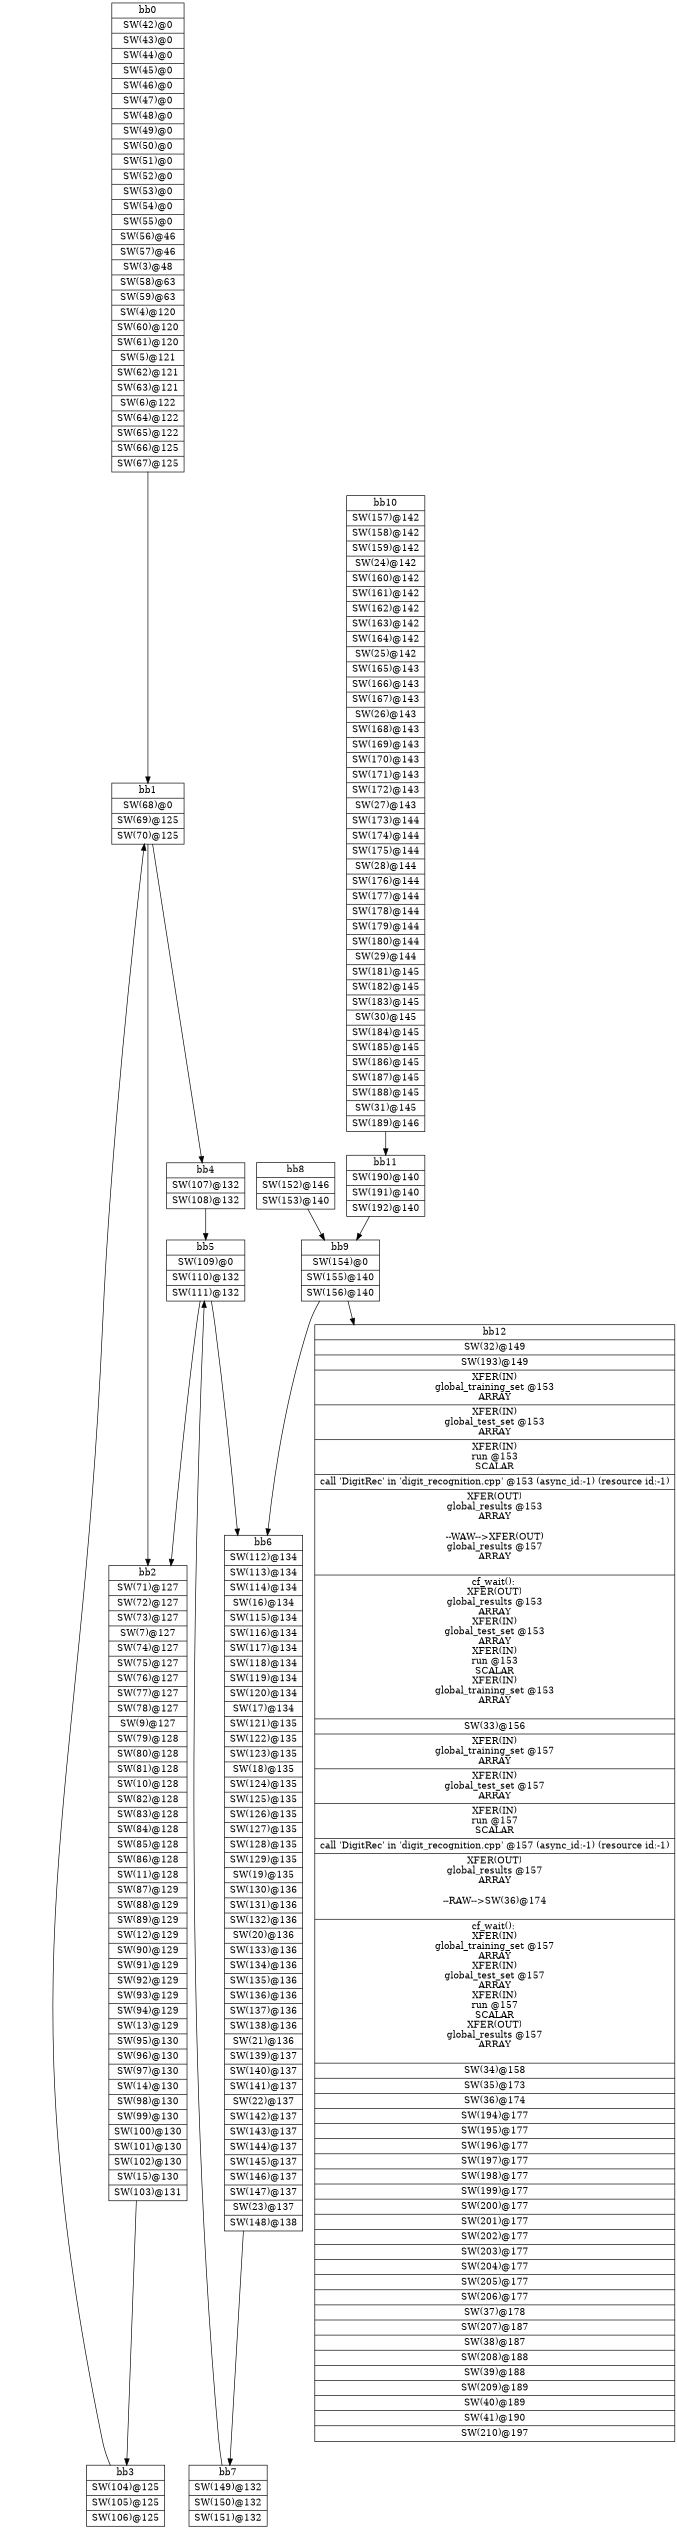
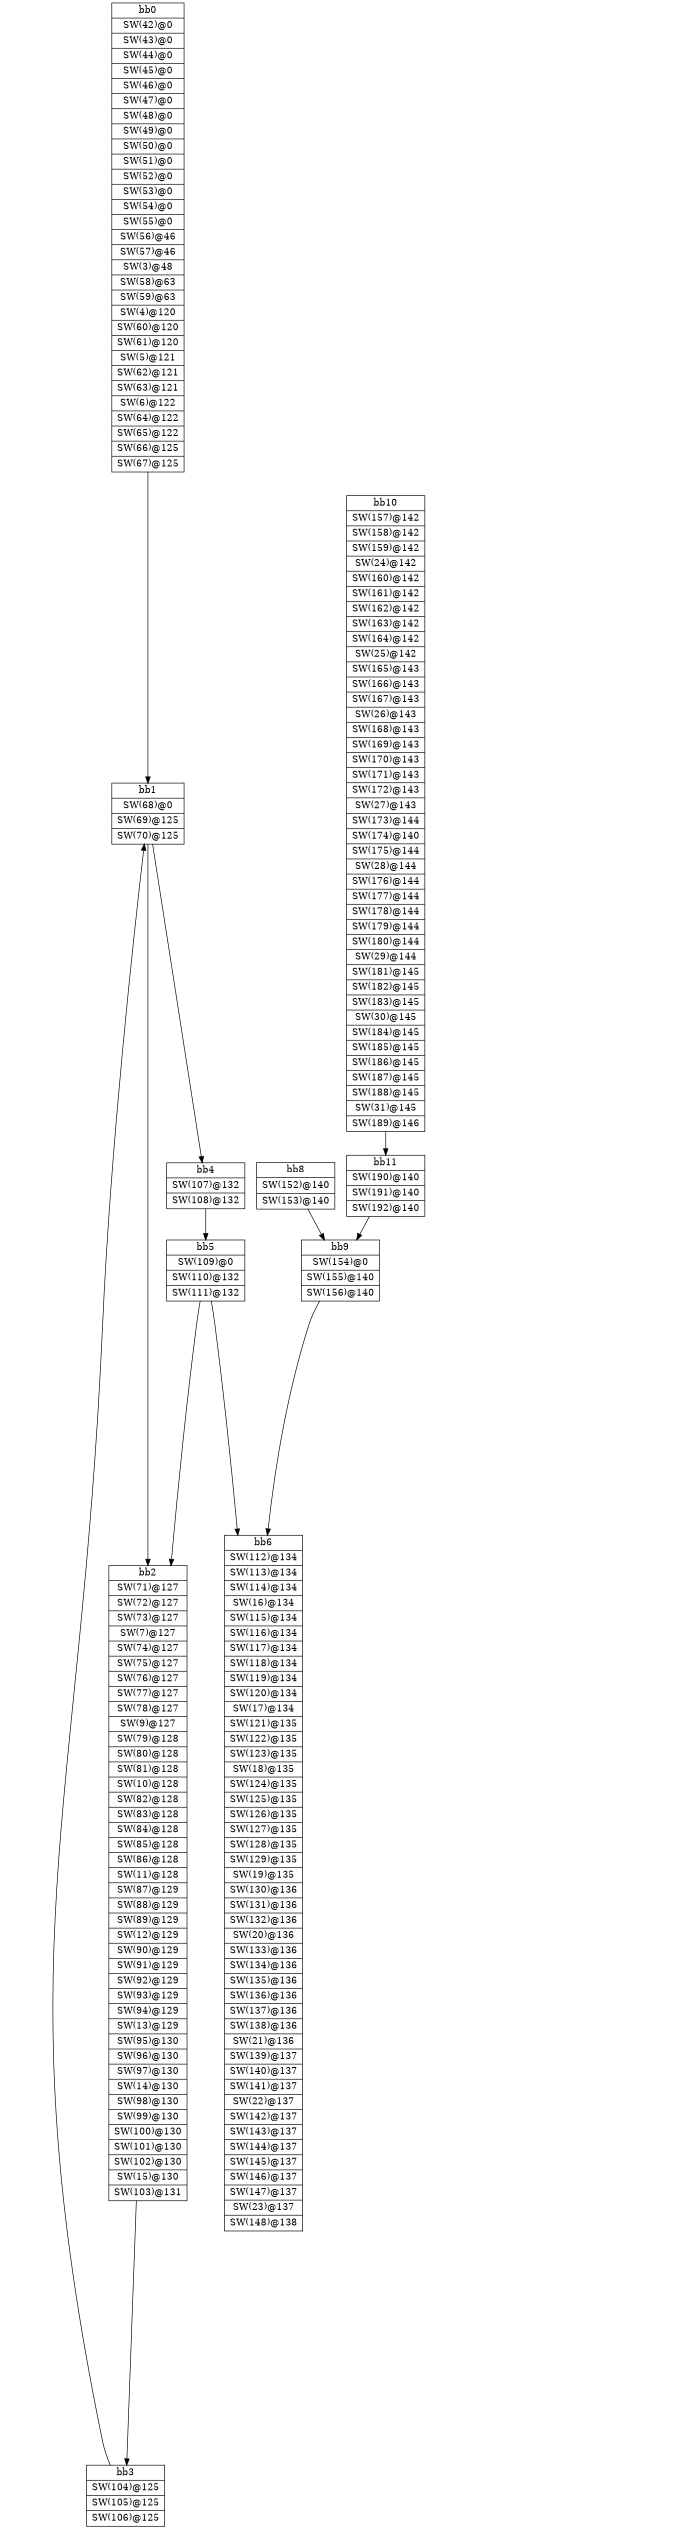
  digraph {
    node [shape=record]
    n1 [label="{bb0|<x0x3ad8720>SW(42)@0\n|<x0x3ad8b10>SW(43)@0\n|<x0x3ad8bd0>SW(44)@0\n|<x0x3ad9310>SW(45)@0\n|<x0x3ad94b0>SW(46)@0\n|<x0x3ad9650>SW(47)@0\n|<x0x3ad9780>SW(48)@0\n|<x0x3ad9900>SW(49)@0\n|<x0x3ad9aa0>SW(50)@0\n|<x0x3ad9bd0>SW(51)@0\n|<x0x3ad9d50>SW(52)@0\n|<x0x3ad9ef0>SW(53)@0\n|<x0x3ada020>SW(54)@0\n|<x0x3ada130>SW(55)@0\n|<x0x3ada260>SW(56)@46\n|<x0x3ada4d0>SW(57)@46\n|<x0x302d610>SW(3)@48\n|<x0x3ada660>SW(58)@63\n|<x0x3ada7e0>SW(59)@63\n|<x0x302d890>SW(4)@120\n|<x0x3ada9b0>SW(60)@120\n|<x0x3adabf0>SW(61)@120\n|<x0x302da90>SW(5)@121\n|<x0x3adad80>SW(62)@121\n|<x0x3adaf00>SW(63)@121\n|<x0x302dc00>SW(6)@122\n|<x0x3adb0d0>SW(64)@122\n|<x0x3add670>SW(65)@122\n|<x0x3add760>SW(66)@125\n|<x0x3add910>SW(67)@125\n}"]
    n2 [label="{bb1|<x0x3addc40>SW(68)@0\n|<x0x3addd70>SW(69)@125\n|<x0x3addf10>SW(70)@125\n}"]
    n3 [label="{bb2|<x0x3ade2c0>SW(71)@127\n|<x0x3ade420>SW(72)@127\n|<x0x3ade5c0>SW(73)@127\n|<x0x302dec0>SW(7)@127\n|<x0x3adb410>SW(74)@127\n|<x0x3adb580>SW(75)@127\n|<x0x3adb7b0>SW(76)@127\n|<x0x3adb920>SW(77)@127\n|<x0x3adbba0>SW(78)@127\n|<x0x302e280>SW(9)@127\n|<x0x3adbd70>SW(79)@128\n|<x0x3adbf90>SW(80)@128\n|<x0x3adc130>SW(81)@128\n|<x0x302e460>SW(10)@128\n|<x0x3adc300>SW(82)@128\n|<x0x3adc530>SW(83)@128\n|<x0x3adc6a0>SW(84)@128\n|<x0x3adc8d0>SW(85)@128\n|<x0x3adcab0>SW(86)@128\n|<x0x3acf900>SW(11)@128\n|<x0x3adcd00>SW(87)@129\n|<x0x3adcea0>SW(88)@129\n|<x0x3add020>SW(89)@129\n|<x0x3acfae0>SW(12)@129\n|<x0x3add2a0>SW(90)@129\n|<x0x3ae0bb0>SW(91)@129\n|<x0x3ae0d50>SW(92)@129\n|<x0x3ae0ef0>SW(93)@129\n|<x0x3ae1090>SW(94)@129\n|<x0x3acfd40>SW(13)@129\n|<x0x3ae1260>SW(95)@130\n|<x0x3ae1400>SW(96)@130\n|<x0x3ae15a0>SW(97)@130\n|<x0x3acff20>SW(14)@130\n|<x0x3ae1820>SW(98)@130\n|<x0x3ae1990>SW(99)@130\n|<x0x3ae1b30>SW(100)@130\n|<x0x3ae1cd0>SW(101)@130\n|<x0x3ae2190>SW(102)@130\n|<x0x3ad0170>SW(15)@130\n|<x0x3ae2330>SW(103)@131\n}"]
    n4 [label="{bb4|<x0x3ae2d30>SW(107)@132\n|<x0x3ae2df0>SW(108)@132\n}"]
    n5 [label="{bb3|<x0x3ae25c0>SW(104)@125\n|<x0x3ae27f0>SW(105)@125\n|<x0x3ae2950>SW(106)@125\n}"]
    n6 [label="{bb5|<x0x3ae30e0>SW(109)@0\n|<x0x3ae3280>SW(110)@132\n|<x0x3adeb40>SW(111)@132\n}"]
    n7 [label="{bb6|<x0x3adeed0>SW(112)@134\n|<x0x3adf070>SW(113)@134\n|<x0x3adf2b0>SW(114)@134\n|<x0x3ad0620>SW(16)@134\n|<x0x3adf480>SW(115)@134\n|<x0x3adf6c0>SW(116)@134\n|<x0x3adf830>SW(117)@134\n|<x0x3adf9d0>SW(118)@134\n|<x0x3adfb70>SW(119)@134\n|<x0x3adfd10>SW(120)@134\n|<x0x3ad0790>SW(17)@134\n|<x0x3adfee0>SW(121)@135\n|<x0x3ae0080>SW(122)@135\n|<x0x3ae0220>SW(123)@135\n|<x0x3ad09e0>SW(18)@135\n|<x0x3ae04a0>SW(124)@135\n|<x0x3ae0640>SW(125)@135\n|<x0x3ae07c0>SW(126)@135\n|<x0x3ae09f0>SW(127)@135\n|<x0x3ae5920>SW(128)@135\n|<x0x3ae5b00>SW(129)@135\n|<x0x3ad0b10>SW(19)@135\n|<x0x3ae5cb0>SW(130)@136\n|<x0x3ae5e50>SW(131)@136\n|<x0x3ae5ff0>SW(132)@136\n|<x0x3ad0c60>SW(20)@136\n|<x0x3ae61c0>SW(133)@136\n|<x0x3ae6360>SW(134)@136\n|<x0x3ae6450>SW(135)@136\n|<x0x3ae6540>SW(136)@136\n|<x0x3ae66e0>SW(137)@136\n|<x0x3ae6880>SW(138)@136\n|<x0x3ad0df0>SW(21)@136\n|<x0x3ae3710>SW(139)@137\n|<x0x3ae3870>SW(140)@137\n|<x0x3ae3ac0>SW(141)@137\n|<x0x3ad0f40>SW(22)@137\n|<x0x3ae3c70>SW(142)@137\n|<x0x3ae3eb0>SW(143)@137\n|<x0x3ae4050>SW(144)@137\n|<x0x3ae4270>SW(145)@137\n|<x0x3ae4410>SW(146)@137\n|<x0x3ae4590>SW(147)@137\n|<x0x3ad1190>SW(23)@137\n|<x0x3ae4760>SW(148)@138\n}"]
-   n8 [label="{bb7|<x0x3ae4a50>SW(149)@132\n|<x0x3ae4bf0>SW(150)@132\n|<x0x3ae4d90>SW(151)@132\n}"]
-   n9 [label="{bb8|<x0x3ae2be0>SW(152)@146\n|<x0x3ae5420>SW(153)@140\n}"]
+   n9 [label="{bb8|<x0x3ae2be0>SW(152)@140\n|<x0x3ae5420>SW(153)@140\n}"]
    n10 [label="{bb9|<x0x3ae9130>SW(154)@0\n|<x0x3ae9240>SW(155)@140\n|<x0x3ae93e0>SW(156)@140\n}"]
-   n11 [label="{bb12|<x0x3ad4bd0>SW(32)@149\n|<x0x3aee1d0>SW(193)@149\n|<x0x3aed1a0>XFER(IN)\nglobal_training_set @153\nARRAY\n|<x0x3aed240>XFER(IN)\nglobal_test_set @153\nARRAY\n|<x0x3aef7b0>XFER(IN)\nrun @153\nSCALAR\n|<x0x3029e80>call 'DigitRec' in 'digit_recognition.cpp' @153 (async_id:-1) (resource id:-1)\n|<x0x3aef690>XFER(OUT)\nglobal_results @153\nARRAY\n\n--WAW--\>XFER(OUT)\nglobal_results @157\nARRAY\n\n|<x0x3af1410>cf_wait(): \nXFER(OUT)\nglobal_results @153\nARRAY\nXFER(IN)\nglobal_test_set @153\nARRAY\nXFER(IN)\nrun @153\nSCALAR\nXFER(IN)\nglobal_training_set @153\nARRAY\n\n|<x0x3ad1e10>SW(33)@156\n|<x0x3aef8d0>XFER(IN)\nglobal_training_set @157\nARRAY\n|<x0x3aef9f0>XFER(IN)\nglobal_test_set @157\nARRAY\n|<x0x3aefc30>XFER(IN)\nrun @157\nSCALAR\n|<x0x302ba00>call 'DigitRec' in 'digit_recognition.cpp' @157 (async_id:-1) (resource id:-1)\n|<x0x3aefb10>XFER(OUT)\nglobal_results @157\nARRAY\n\n--RAW--\>SW(36)@174\n\n|<x0x3af14b0>cf_wait(): \nXFER(IN)\nglobal_training_set @157\nARRAY\nXFER(IN)\nglobal_test_set @157\nARRAY\nXFER(IN)\nrun @157\nSCALAR\nXFER(OUT)\nglobal_results @157\nARRAY\n\n|<x0x3ad2490>SW(34)@158\n|<x0x3ad26d0>SW(35)@173\n|<x0x3ad27e0>SW(36)@174\n|<x0x3aee490>SW(194)@177\n|<x0x3aee630>SW(195)@177\n|<x0x3aee7d0>SW(196)@177\n|<x0x3aee970>SW(197)@177\n|<x0x3aeeb10>SW(198)@177\n|<x0x3aeebd0>SW(199)@177\n|<x0x3aeed70>SW(200)@177\n|<x0x3aeefe0>SW(201)@177\n|<x0x3aef180>SW(202)@177\n|<x0x3aebe50>SW(203)@177\n|<x0x3aec0c0>SW(204)@177\n|<x0x3aec260>SW(205)@177\n|<x0x3aec480>SW(206)@177\n|<x0x3ad2e90>SW(37)@178\n|<x0x3aeda50>SW(207)@187\n|<x0x3ad3060>SW(38)@187\n|<x0x3aedca0>SW(208)@188\n|<x0x3ad3320>SW(39)@188\n|<x0x3aec5a0>SW(209)@189\n|<x0x3ad3470>SW(40)@189\n|<x0x3ad3620>SW(41)@190\n|<x0x3aec780>SW(210)@197\n}"]
-   n12 [label="{bb10|<x0x3ae96d0>SW(157)@142\n|<x0x3ae9870>SW(158)@142\n|<x0x3ae9a10>SW(159)@142\n|<x0x3ad1560>SW(24)@142\n|<x0x3ae9c90>SW(160)@142\n|<x0x3ae9e00>SW(161)@142\n|<x0x3ae9fa0>SW(162)@142\n|<x0x3aea140>SW(163)@142\n|<x0x3aea600>SW(164)@142\n|<x0x3ad3f00>SW(25)@142\n|<x0x3aea7d0>SW(165)@143\n|<x0x3aea950>SW(166)@143\n|<x0x3aeaac0>SW(167)@143\n|<x0x3ad4040>SW(26)@143\n|<x0x3aeac90>SW(168)@143\n|<x0x3aeae30>SW(169)@143\n|<x0x3aeafd0>SW(170)@143\n|<x0x3aeb170>SW(171)@143\n|<x0x3aeb230>SW(172)@143\n|<x0x3ad4270>SW(27)@143\n|<x0x3aeb400>SW(173)@144\n|<x0x3aeb640>SW(174)@144\n|<x0x3aeb810>SW(175)@144\n|<x0x3ad4350>SW(28)@144\n|<x0x3ae6f90>SW(176)@144\n|<x0x3ae71c0>SW(177)@144\n|<x0x3ae7360>SW(178)@144\n|<x0x3ae7580>SW(179)@144\n|<x0x3ae8b30>SW(180)@144\n|<x0x3ad4620>SW(29)@144\n|<x0x3ae8ce0>SW(181)@145\n|<x0x3ae7680>SW(182)@145\n|<x0x3ae77e0>SW(183)@145\n|<x0x3ad46c0>SW(30)@145\n|<x0x3ae7990>SW(184)@145\n|<x0x3ae7b30>SW(185)@145\n|<x0x3ae7cd0>SW(186)@145\n|<x0x3ae7e70>SW(187)@145\n|<x0x3ae8010>SW(188)@145\n|<x0x3ad49d0>SW(31)@145\n|<x0x3ae8280>SW(189)@146\n}"]
+   n12 [label="{bb10|<x0x3ae96d0>SW(157)@142\n|<x0x3ae9870>SW(158)@142\n|<x0x3ae9a10>SW(159)@142\n|<x0x3ad1560>SW(24)@142\n|<x0x3ae9c90>SW(160)@142\n|<x0x3ae9e00>SW(161)@142\n|<x0x3ae9fa0>SW(162)@142\n|<x0x3aea140>SW(163)@142\n|<x0x3aea600>SW(164)@142\n|<x0x3ad3f00>SW(25)@142\n|<x0x3aea7d0>SW(165)@143\n|<x0x3aea950>SW(166)@143\n|<x0x3aeaac0>SW(167)@143\n|<x0x3ad4040>SW(26)@143\n|<x0x3aeac90>SW(168)@143\n|<x0x3aeae30>SW(169)@143\n|<x0x3aeafd0>SW(170)@143\n|<x0x3aeb170>SW(171)@143\n|<x0x3aeb230>SW(172)@143\n|<x0x3ad4270>SW(27)@143\n|<x0x3aeb400>SW(173)@144\n|<x0x3aeb640>SW(174)@140\n|<x0x3aeb810>SW(175)@144\n|<x0x3ad4350>SW(28)@144\n|<x0x3ae6f90>SW(176)@144\n|<x0x3ae71c0>SW(177)@144\n|<x0x3ae7360>SW(178)@144\n|<x0x3ae7580>SW(179)@144\n|<x0x3ae8b30>SW(180)@144\n|<x0x3ad4620>SW(29)@144\n|<x0x3ae8ce0>SW(181)@145\n|<x0x3ae7680>SW(182)@145\n|<x0x3ae77e0>SW(183)@145\n|<x0x3ad46c0>SW(30)@145\n|<x0x3ae7990>SW(184)@145\n|<x0x3ae7b30>SW(185)@145\n|<x0x3ae7cd0>SW(186)@145\n|<x0x3ae7e70>SW(187)@145\n|<x0x3ae8010>SW(188)@145\n|<x0x3ad49d0>SW(31)@145\n|<x0x3ae8280>SW(189)@146\n}"]
    n13 [label="{bb11|<x0x3ae8540>SW(190)@140\n|<x0x3ae86e0>SW(191)@140\n|<x0x3ae8950>SW(192)@140\n}"]
    n1 -> n2
    n2 -> n3
    n2 -> n4
    n3 -> n5
    n4 -> n6
    n5 -> n2
    n6 -> n3
    n6 -> n7
-   n7 -> n8
-   n8 -> n6
    n9 -> n10
    n10 -> n7
-   n10 -> n11
    n12 -> n13
    n13 -> n10
  }
